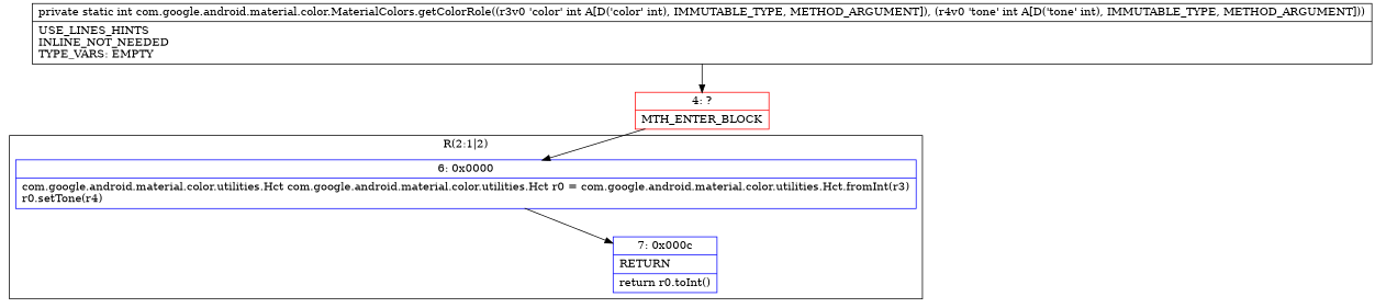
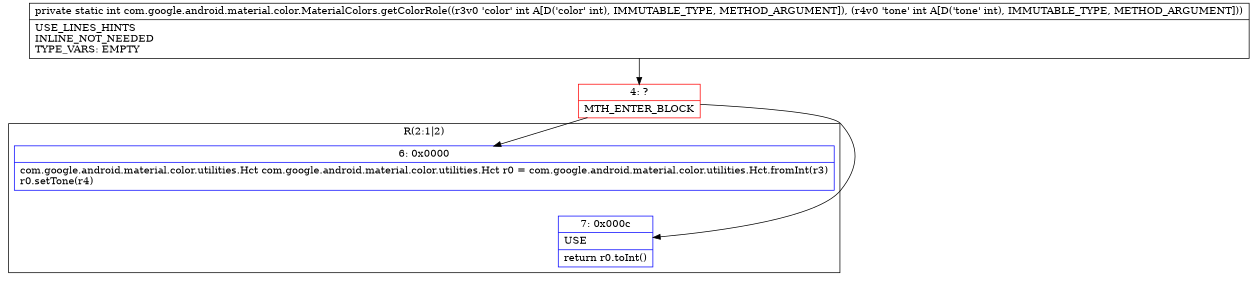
  digraph {
    node [color=blue shape=record]
    n1 [label="{6\:\ 0x0000|com.google.android.material.color.utilities.Hct com.google.android.material.color.utilities.Hct r0 = com.google.android.material.color.utilities.Hct.fromInt(r3)\lr0.setTone(r4)\l}"]
-   n2 [label="{7\:\ 0x000c|RETURN\l|return r0.toInt()\l}"]
+   n2 [label="{7\:\ 0x000c|USE\l|return r0.toInt()\l}"]
    n3 [color=red label="{4\:\ ?|MTH_ENTER_BLOCK\l}"]
    n4 [label="{private static int com.google.android.material.color.MaterialColors.getColorRole((r3v0 'color' int A[D('color' int), IMMUTABLE_TYPE, METHOD_ARGUMENT]), (r4v0 'tone' int A[D('tone' int), IMMUTABLE_TYPE, METHOD_ARGUMENT]))  | USE_LINES_HINTS\lINLINE_NOT_NEEDED\lTYPE_VARS: EMPTY\l}" color=""]
    subgraph cluster_1 {
      label="R(2:1|2)"
      n1
      n2
    }
-   n1 -> n2
+   n3 -> n2
    n3 -> n1
    n4 -> n3
  }
